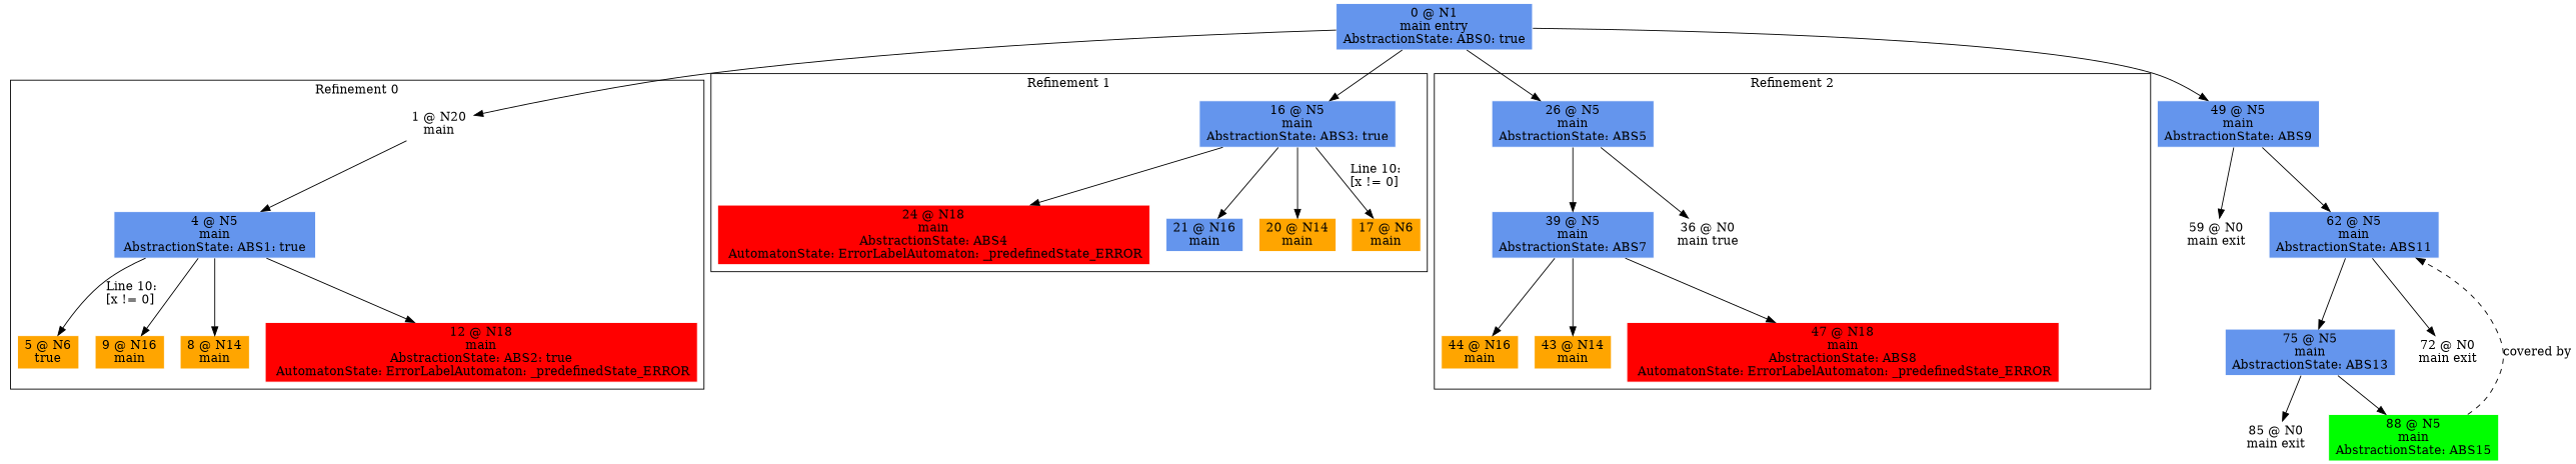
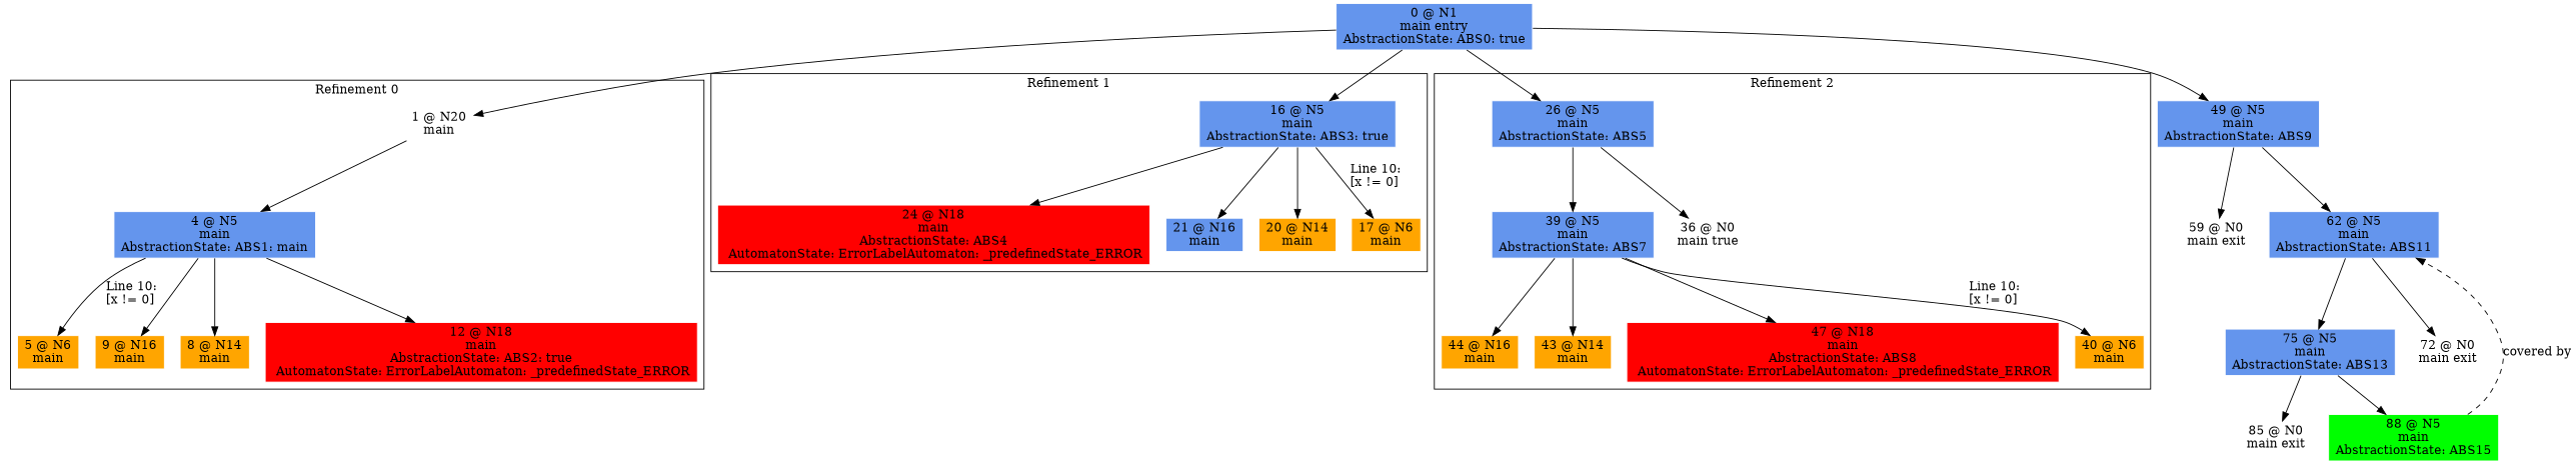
  digraph {
    node [color=white shape=box style=filled fillcolor=cornflowerblue]
    n1 [label="1 @ N20\nmain\n" fillcolor=""]
-   n2 [label="4 @ N5\nmain\nAbstractionState: ABS1: true\n"]
-   n3 [fillcolor=orange label="5 @ N6\ntrue\n"]
+   n2 [label="4 @ N5\nmain\nAbstractionState: ABS1: main\n"]
+   n3 [fillcolor=orange label="5 @ N6\nmain\n"]
    n4 [fillcolor=orange label="9 @ N16\nmain\n"]
    n5 [fillcolor=orange label="8 @ N14\nmain\n"]
    n6 [fillcolor=red label="12 @ N18\nmain\nAbstractionState: ABS2: true\n AutomatonState: ErrorLabelAutomaton: _predefinedState_ERROR\n"]
    n7 [label="16 @ N5\nmain\nAbstractionState: ABS3: true\n"]
    n8 [fillcolor=red label="24 @ N18\nmain\nAbstractionState: ABS4\n AutomatonState: ErrorLabelAutomaton: _predefinedState_ERROR\n"]
    n9 [label="21 @ N16\nmain\n"]
    n10 [fillcolor=orange label="20 @ N14\nmain\n"]
    n11 [fillcolor=orange label="17 @ N6\nmain\n"]
    n12 [label="26 @ N5\nmain\nAbstractionState: ABS5\n"]
    n13 [label="39 @ N5\nmain\nAbstractionState: ABS7\n"]
    n14 [label="36 @ N0\nmain true\n" fillcolor=""]
    n15 [fillcolor=orange label="44 @ N16\nmain\n"]
    n16 [fillcolor=orange label="43 @ N14\nmain\n"]
    n17 [fillcolor=red label="47 @ N18\nmain\nAbstractionState: ABS8\n AutomatonState: ErrorLabelAutomaton: _predefinedState_ERROR\n"]
+   n18 [fillcolor=orange label="40 @ N6\nmain\n"]
    n19 [label="0 @ N1\nmain entry\nAbstractionState: ABS0: true\n"]
    n20 [label="49 @ N5\nmain\nAbstractionState: ABS9\n"]
    n21 [label="59 @ N0\nmain exit\n" fillcolor=""]
    n22 [label="62 @ N5\nmain\nAbstractionState: ABS11\n"]
    n23 [label="75 @ N5\nmain\nAbstractionState: ABS13\n"]
    n24 [label="72 @ N0\nmain exit\n" fillcolor=""]
    n25 [label="85 @ N0\nmain exit\n" fillcolor=""]
    n26 [fillcolor=green label="88 @ N5\nmain\nAbstractionState: ABS15\n"]
    subgraph cluster_1 {
      label="Refinement 0"
      n1
      n2
      n3
      n4
      n5
      n6
    }
    subgraph cluster_2 {
      label="Refinement 1"
      n7
      n8
      n9
      n10
      n11
    }
    subgraph cluster_3 {
      label="Refinement 2"
      n12
      n13
      n14
      n15
      n16
      n17
+     n18
    }
    n1 -> n2
    n2 -> n3 [label="Line 10: \l[x != 0]\l"]
    n2 -> n4
    n2 -> n5
    n2 -> n6
    n7 -> n8
    n7 -> n9
    n7 -> n10
    n7 -> n11 [label="Line 10: \l[x != 0]\l"]
    n12 -> n13
    n12 -> n14
    n13 -> n15
    n13 -> n16
    n13 -> n17
+   n13 -> n18 [label="Line 10: \l[x != 0]\l"]
    n19 -> n1
    n19 -> n7
    n19 -> n12
    n19 -> n20
    n20 -> n21
    n20 -> n22
    n22 -> n23
    n22 -> n24
    n23 -> n25
    n23 -> n26
    n26 -> n22 [label="covered by" style=dashed weight=0]
  }
